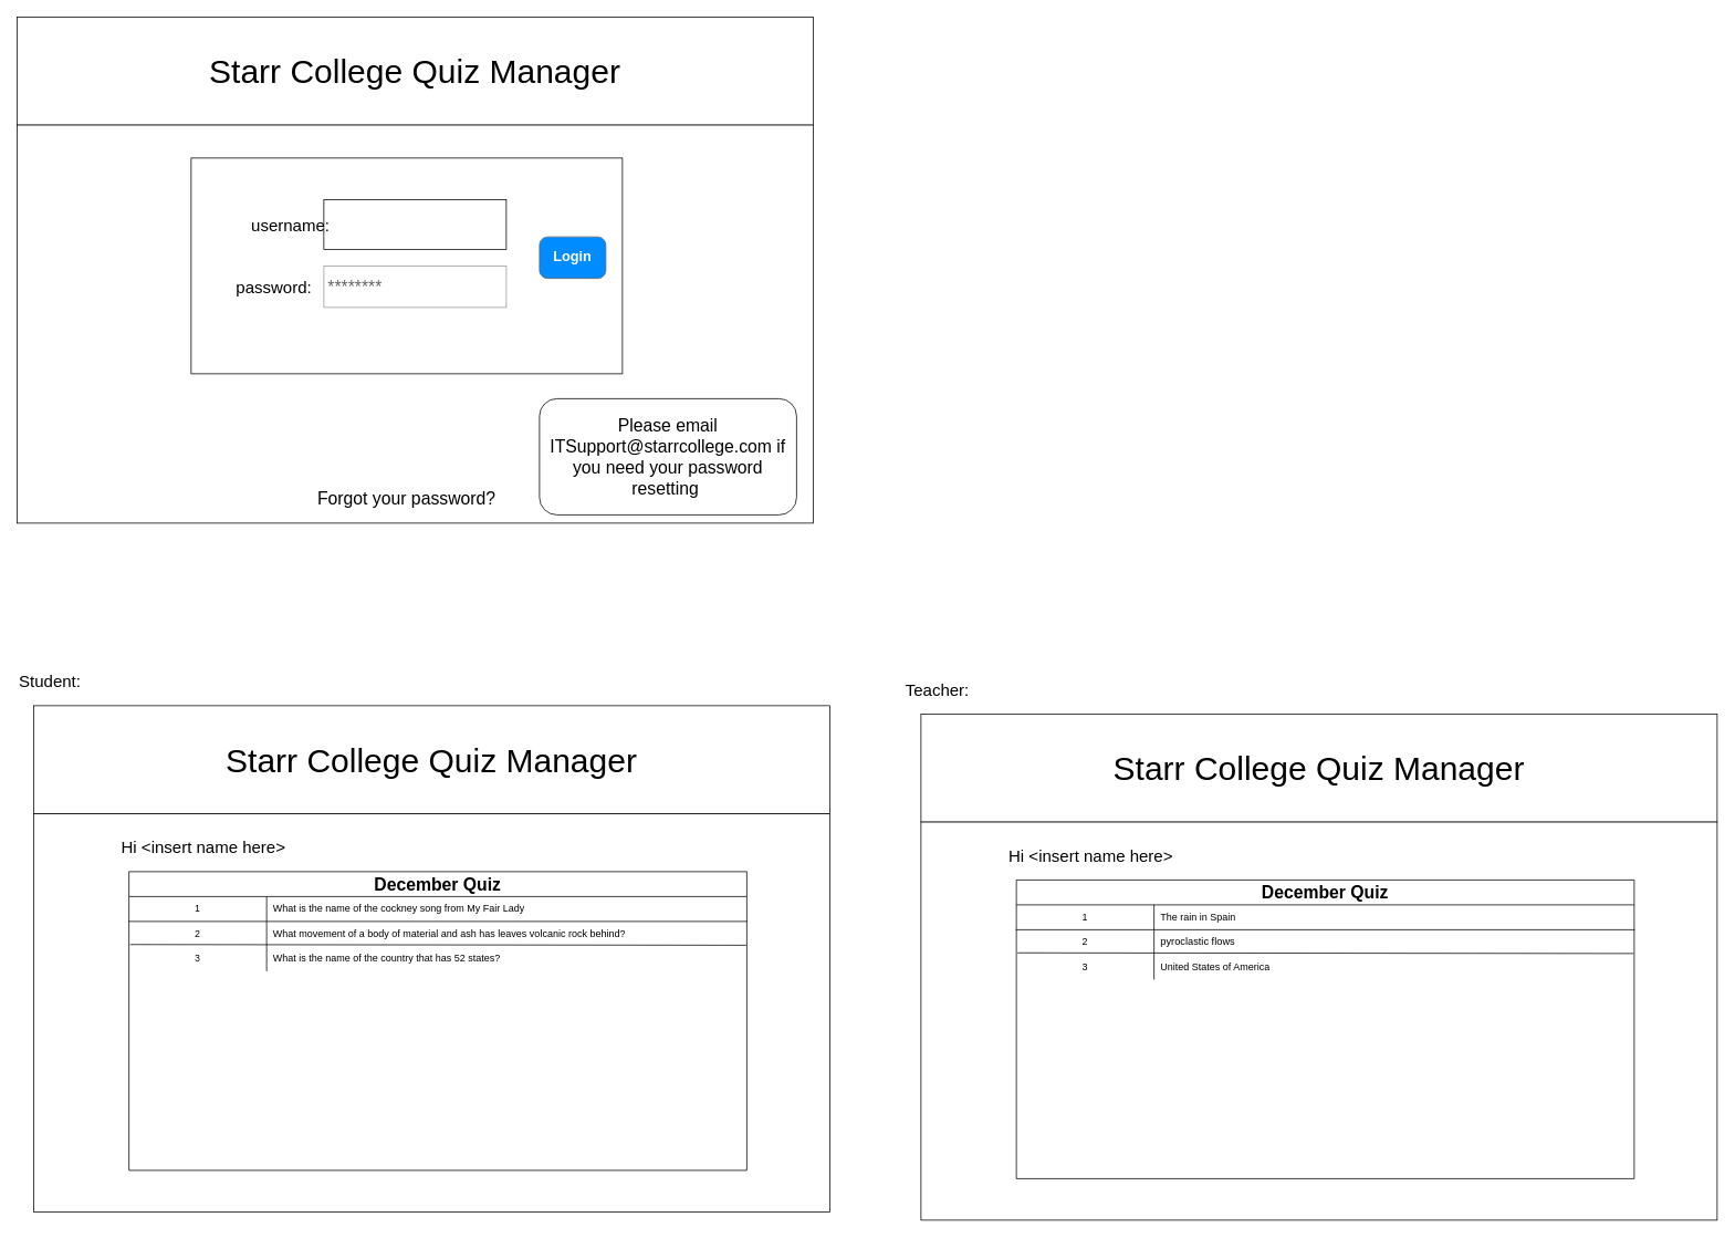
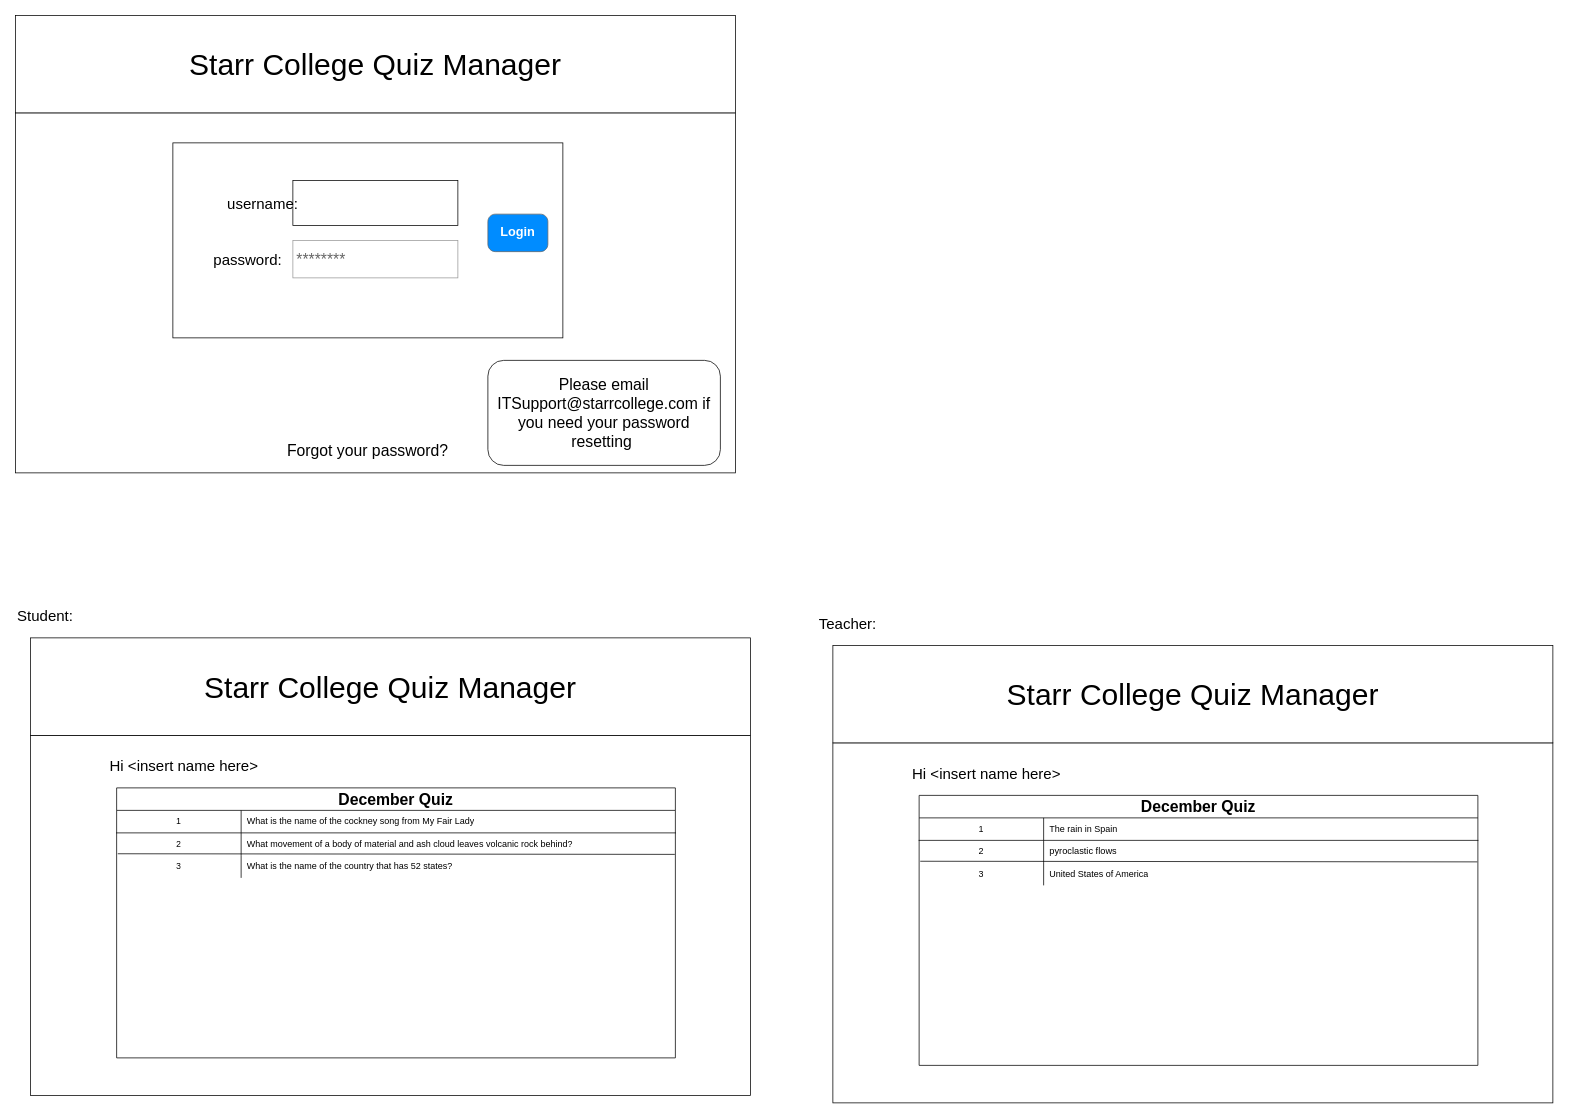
  <mxCell id="0" />
  <mxCell id="1" parent="0" />
  <mxCell id="2" value="" style="rounded=0;whiteSpace=wrap;html=1;" vertex="1" parent="1"><mxGeometry x="20" y="150" width="960" height="480" as="geometry" /></mxCell>
  <mxCell id="3" value="" style="rounded=0;whiteSpace=wrap;html=1;" vertex="1" parent="1"><mxGeometry x="20" y="20" width="960" height="130" as="geometry" /></mxCell>
  <mxCell id="4" value="&lt;font style=&quot;font-size: 40px&quot;&gt;Starr College Quiz Manager&lt;/font&gt;" style="text;html=1;strokeColor=none;fillColor=none;align=center;verticalAlign=middle;whiteSpace=wrap;rounded=0;" vertex="1" parent="1"><mxGeometry x="20" y="20" width="960" height="130" as="geometry" /></mxCell>
  <mxCell id="5" value="" style="rounded=0;whiteSpace=wrap;html=1;" vertex="1" parent="1"><mxGeometry x="230" y="190" width="520" height="260" as="geometry" /></mxCell>
  <mxCell id="6" value="" style="rounded=0;whiteSpace=wrap;html=1;" vertex="1" parent="1"><mxGeometry x="390" y="240" width="220" height="60" as="geometry" /></mxCell>
  <mxCell id="7" value="username:" style="text;html=1;strokeColor=none;fillColor=none;align=center;verticalAlign=middle;whiteSpace=wrap;rounded=0;fontSize=20;" vertex="1" parent="1"><mxGeometry x="330" y="260" width="40" height="20" as="geometry" /></mxCell>
  <mxCell id="8" value="password:" style="text;html=1;strokeColor=none;fillColor=none;align=center;verticalAlign=middle;whiteSpace=wrap;rounded=0;fontSize=20;" vertex="1" parent="1"><mxGeometry x="310" y="335" width="40" height="20" as="geometry" /></mxCell>
  <mxCell id="9" value="" style="rounded=0;whiteSpace=wrap;html=1;" vertex="1" parent="1"><mxGeometry x="1110" y="990" width="960" height="480" as="geometry" /></mxCell>
  <mxCell id="10" value="" style="rounded=0;whiteSpace=wrap;html=1;" vertex="1" parent="1"><mxGeometry x="1110" y="860" width="960" height="130" as="geometry" /></mxCell>
  <mxCell id="11" value="&lt;font style=&quot;font-size: 40px&quot;&gt;Starr College Quiz Manager&lt;/font&gt;" style="text;html=1;strokeColor=none;fillColor=none;align=center;verticalAlign=middle;whiteSpace=wrap;rounded=0;" vertex="1" parent="1"><mxGeometry x="1110" y="860" width="960" height="130" as="geometry" /></mxCell>
  <mxCell id="12" value="Hi &amp;lt;insert name here&amp;gt;" style="text;html=1;strokeColor=none;fillColor=none;align=center;verticalAlign=middle;whiteSpace=wrap;rounded=0;fontSize=20;" vertex="1" parent="1"><mxGeometry x="1190" y="1020" width="250" height="20" as="geometry" /></mxCell>
  <mxCell id="13" value="Teacher:" style="text;html=1;strokeColor=none;fillColor=none;align=center;verticalAlign=middle;whiteSpace=wrap;rounded=0;fontSize=20;" vertex="1" parent="1"><mxGeometry x="1110" y="820" width="40" height="20" as="geometry" /></mxCell>
  <mxCell id="14" value="********" style="strokeWidth=1;shadow=0;dashed=0;align=center;html=1;shape=mxgraph.mockup.forms.pwField;strokeColor=#999999;mainText=;align=left;fontColor=#666666;fontSize=21;spacingLeft=3;" vertex="1" parent="1"><mxGeometry x="390" y="320" width="220" height="50" as="geometry" /></mxCell>
  <mxCell id="15" value="Login" style="strokeWidth=1;shadow=0;dashed=0;align=center;html=1;shape=mxgraph.mockup.buttons.button;strokeColor=#666666;fontColor=#ffffff;mainText=;buttonStyle=round;fontSize=17;fontStyle=1;fillColor=#008cff;whiteSpace=wrap;" vertex="1" parent="1"><mxGeometry x="650" y="285" width="80" height="50" as="geometry" /></mxCell>
  <mxCell id="16" value="Forgot your password?" style="text;html=1;strokeColor=none;fillColor=none;align=center;verticalAlign=middle;whiteSpace=wrap;rounded=0;fontSize=21;" vertex="1" parent="1"><mxGeometry x="235" y="590" width="510" height="20" as="geometry" /></mxCell>
  <mxCell id="17" value="Please email ITSupport@starrcollege.com if you need your password resetting&amp;nbsp;" style="rounded=1;whiteSpace=wrap;html=1;fontSize=21;" vertex="1" parent="1"><mxGeometry x="650" y="480" width="310" height="140" as="geometry" /></mxCell>
  <mxCell id="18" value="December Quiz" style="shape=table;html=1;whiteSpace=wrap;startSize=30;container=1;collapsible=0;childLayout=tableLayout;fixedRows=1;rowLines=0;fontStyle=1;align=center;fontSize=21;" vertex="1" parent="1"><mxGeometry x="1225" y="1060" width="745" height="360.0" as="geometry" /></mxCell>
  <mxCell id="19" value="" style="shape=partialRectangle;html=1;whiteSpace=wrap;collapsible=0;dropTarget=0;pointerEvents=0;fillColor=none;top=0;left=0;bottom=1;right=0;points=[[0,0.5],[1,0.5]];portConstraint=eastwest;" vertex="1" parent="18"><mxGeometry y="30" width="745" height="30" as="geometry" /></mxCell>
  <mxCell id="20" value="1" style="shape=partialRectangle;html=1;whiteSpace=wrap;connectable=0;fillColor=none;top=0;left=0;bottom=0;right=0;overflow=hidden;" vertex="1" parent="19"><mxGeometry width="166" height="30" as="geometry" /></mxCell>
  <mxCell id="21" value="The rain in Spain" style="shape=partialRectangle;html=1;whiteSpace=wrap;connectable=0;fillColor=none;top=0;left=0;bottom=0;right=0;align=left;spacingLeft=6;overflow=hidden;" vertex="1" parent="19"><mxGeometry x="166" width="579" height="30" as="geometry" /></mxCell>
  <mxCell id="22" value="" style="shape=partialRectangle;html=1;whiteSpace=wrap;collapsible=0;dropTarget=0;pointerEvents=0;fillColor=none;top=0;left=0;bottom=0;right=0;points=[[0,0.5],[1,0.5]];portConstraint=eastwest;" vertex="1" parent="18"><mxGeometry y="60" width="745" height="30" as="geometry" /></mxCell>
  <mxCell id="23" value="2" style="shape=partialRectangle;html=1;whiteSpace=wrap;connectable=0;fillColor=none;top=0;left=0;bottom=0;right=0;overflow=hidden;" vertex="1" parent="22"><mxGeometry width="166" height="30" as="geometry" /></mxCell>
  <mxCell id="24" value="&lt;a href=&quot;https://en.wikipedia.org/wiki/Pyroclastic_flow&quot; style=&quot;text-decoration: none ; background-image: none ; font-family: sans-serif ; font-size: 12.37px&quot;&gt;&lt;font color=&quot;#000000&quot;&gt;pyroclastic flows&lt;/font&gt;&lt;/a&gt;" style="shape=partialRectangle;html=1;whiteSpace=wrap;connectable=0;top=0;left=0;bottom=0;right=0;align=left;spacingLeft=6;overflow=hidden;fillColor=none;perimeterSpacing=0;strokeWidth=1;" vertex="1" parent="22"><mxGeometry x="166" width="579" height="30" as="geometry" /></mxCell>
  <mxCell id="25" value="" style="shape=partialRectangle;html=1;whiteSpace=wrap;collapsible=0;dropTarget=0;pointerEvents=0;fillColor=none;top=0;left=0;bottom=0;right=0;points=[[0,0.5],[1,0.5]];portConstraint=eastwest;" vertex="1" parent="18"><mxGeometry y="90" width="745" height="30" as="geometry" /></mxCell>
  <mxCell id="26" value="3" style="shape=partialRectangle;html=1;whiteSpace=wrap;connectable=0;fillColor=none;top=0;left=0;bottom=0;right=0;overflow=hidden;" vertex="1" parent="25"><mxGeometry width="166" height="30" as="geometry" /></mxCell>
  <mxCell id="27" value="United States of America" style="shape=partialRectangle;html=1;whiteSpace=wrap;connectable=0;fillColor=none;top=0;left=0;bottom=0;right=0;align=left;spacingLeft=6;overflow=hidden;" vertex="1" parent="25"><mxGeometry x="166" width="579" height="30" as="geometry" /></mxCell>
  <mxCell id="28" value="" style="endArrow=none;html=1;fontSize=21;exitX=0.002;exitY=-0.072;exitDx=0;exitDy=0;exitPerimeter=0;entryX=0.999;entryY=-0.044;entryDx=0;entryDy=0;entryPerimeter=0;" edge="1" parent="18" source="25" target="25"><mxGeometry width="50" height="50" relative="1" as="geometry"><mxPoint x="355" y="120" as="sourcePoint" /><mxPoint x="405" y="70" as="targetPoint" /></mxGeometry></mxCell>
  <mxCell id="29" value="" style="rounded=0;whiteSpace=wrap;html=1;" vertex="1" parent="1"><mxGeometry x="40" y="980" width="960" height="480" as="geometry" /></mxCell>
  <mxCell id="30" value="" style="rounded=0;whiteSpace=wrap;html=1;" vertex="1" parent="1"><mxGeometry x="40" y="850" width="960" height="130" as="geometry" /></mxCell>
  <mxCell id="31" value="&lt;font style=&quot;font-size: 40px&quot;&gt;Starr College Quiz Manager&lt;/font&gt;" style="text;html=1;strokeColor=none;fillColor=none;align=center;verticalAlign=middle;whiteSpace=wrap;rounded=0;" vertex="1" parent="1"><mxGeometry x="40" y="850" width="960" height="130" as="geometry" /></mxCell>
  <mxCell id="32" value="Hi &amp;lt;insert name here&amp;gt;" style="text;html=1;strokeColor=none;fillColor=none;align=center;verticalAlign=middle;whiteSpace=wrap;rounded=0;fontSize=20;" vertex="1" parent="1"><mxGeometry x="120" y="1010" width="250" height="20" as="geometry" /></mxCell>
  <mxCell id="33" value="Student:" style="text;html=1;strokeColor=none;fillColor=none;align=center;verticalAlign=middle;whiteSpace=wrap;rounded=0;fontSize=20;" vertex="1" parent="1"><mxGeometry x="40" y="810" width="40" height="20" as="geometry" /></mxCell>
  <mxCell id="34" value="December Quiz" style="shape=table;html=1;whiteSpace=wrap;startSize=30;container=1;collapsible=0;childLayout=tableLayout;fixedRows=1;rowLines=0;fontStyle=1;align=center;fontSize=21;" vertex="1" parent="1"><mxGeometry x="155" y="1050" width="745" height="360.0" as="geometry" /></mxCell>
  <mxCell id="35" value="" style="shape=partialRectangle;html=1;whiteSpace=wrap;collapsible=0;dropTarget=0;pointerEvents=0;fillColor=none;top=0;left=0;bottom=1;right=0;points=[[0,0.5],[1,0.5]];portConstraint=eastwest;" vertex="1" parent="34"><mxGeometry y="30" width="745" height="30" as="geometry" /></mxCell>
  <mxCell id="36" value="1" style="shape=partialRectangle;html=1;whiteSpace=wrap;connectable=0;fillColor=none;top=0;left=0;bottom=0;right=0;overflow=hidden;" vertex="1" parent="35"><mxGeometry width="166" height="30" as="geometry" /></mxCell>
  <mxCell id="37" value="What is the name of the cockney song from My Fair Lady" style="shape=partialRectangle;html=1;whiteSpace=wrap;connectable=0;fillColor=none;top=0;left=0;bottom=0;right=0;align=left;spacingLeft=6;overflow=hidden;" vertex="1" parent="35"><mxGeometry x="166" width="579" height="30" as="geometry" /></mxCell>
  <mxCell id="38" value="" style="shape=partialRectangle;html=1;whiteSpace=wrap;collapsible=0;dropTarget=0;pointerEvents=0;fillColor=none;top=0;left=0;bottom=0;right=0;points=[[0,0.5],[1,0.5]];portConstraint=eastwest;" vertex="1" parent="34"><mxGeometry y="60" width="745" height="30" as="geometry" /></mxCell>
  <mxCell id="39" value="2" style="shape=partialRectangle;html=1;whiteSpace=wrap;connectable=0;fillColor=none;top=0;left=0;bottom=0;right=0;overflow=hidden;" vertex="1" parent="38"><mxGeometry width="166" height="30" as="geometry" /></mxCell>
- <mxCell id="40" value="What movement of a body of material and ash has leaves volcanic rock behind?" style="shape=partialRectangle;html=1;whiteSpace=wrap;connectable=0;top=0;left=0;bottom=0;right=0;align=left;spacingLeft=6;overflow=hidden;fillColor=none;perimeterSpacing=0;strokeWidth=1;" vertex="1" parent="38"><mxGeometry x="166" width="579" height="30" as="geometry" /></mxCell>
+ <mxCell id="40" value="What movement of a body of material and ash cloud leaves volcanic rock behind?" style="shape=partialRectangle;html=1;whiteSpace=wrap;connectable=0;top=0;left=0;bottom=0;right=0;align=left;spacingLeft=6;overflow=hidden;fillColor=none;perimeterSpacing=0;strokeWidth=1;" vertex="1" parent="38"><mxGeometry x="166" width="579" height="30" as="geometry" /></mxCell>
  <mxCell id="41" value="" style="shape=partialRectangle;html=1;whiteSpace=wrap;collapsible=0;dropTarget=0;pointerEvents=0;fillColor=none;top=0;left=0;bottom=0;right=0;points=[[0,0.5],[1,0.5]];portConstraint=eastwest;" vertex="1" parent="34"><mxGeometry y="90" width="745" height="30" as="geometry" /></mxCell>
  <mxCell id="42" value="3" style="shape=partialRectangle;html=1;whiteSpace=wrap;connectable=0;fillColor=none;top=0;left=0;bottom=0;right=0;overflow=hidden;" vertex="1" parent="41"><mxGeometry width="166" height="30" as="geometry" /></mxCell>
  <mxCell id="43" value="What is the name of the country that has 52 states?&amp;nbsp;" style="shape=partialRectangle;html=1;whiteSpace=wrap;connectable=0;fillColor=none;top=0;left=0;bottom=0;right=0;align=left;spacingLeft=6;overflow=hidden;" vertex="1" parent="41"><mxGeometry x="166" width="579" height="30" as="geometry" /></mxCell>
  <mxCell id="44" value="" style="endArrow=none;html=1;fontSize=21;exitX=0.002;exitY=-0.072;exitDx=0;exitDy=0;exitPerimeter=0;entryX=0.999;entryY=-0.044;entryDx=0;entryDy=0;entryPerimeter=0;" edge="1" parent="34" source="41" target="41"><mxGeometry width="50" height="50" relative="1" as="geometry"><mxPoint x="355" y="120" as="sourcePoint" /><mxPoint x="405" y="70" as="targetPoint" /></mxGeometry></mxCell>
